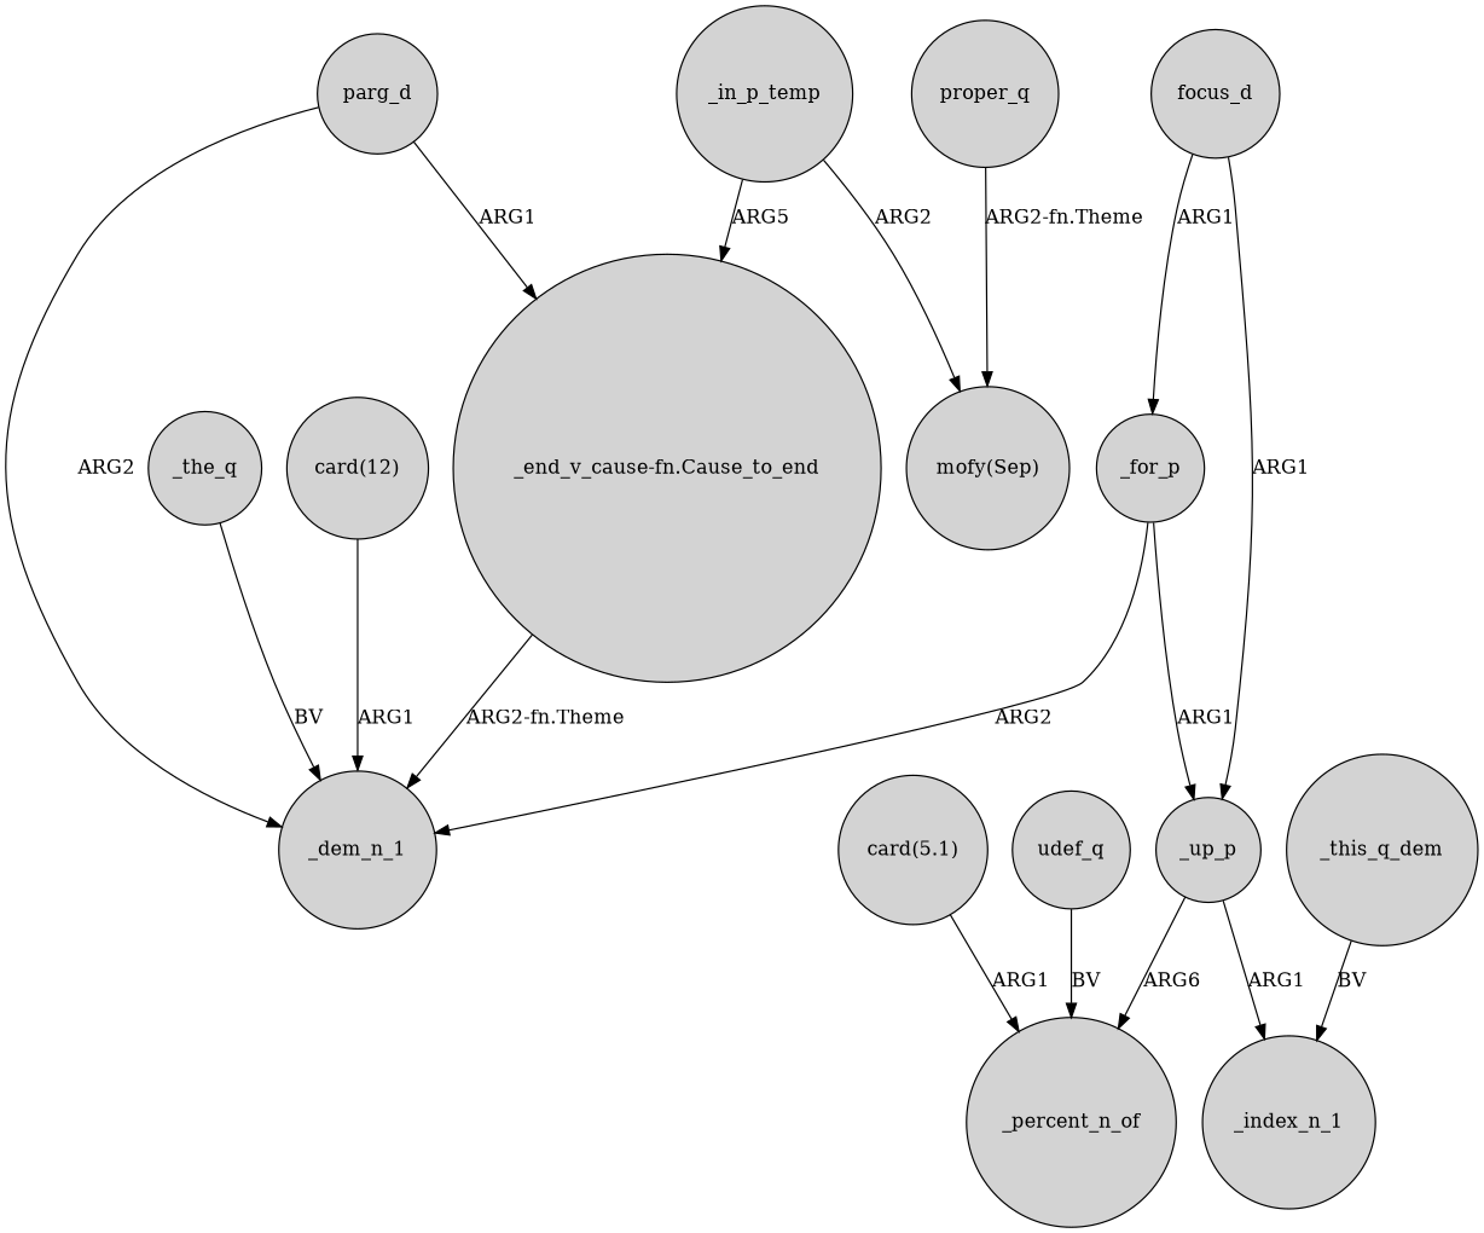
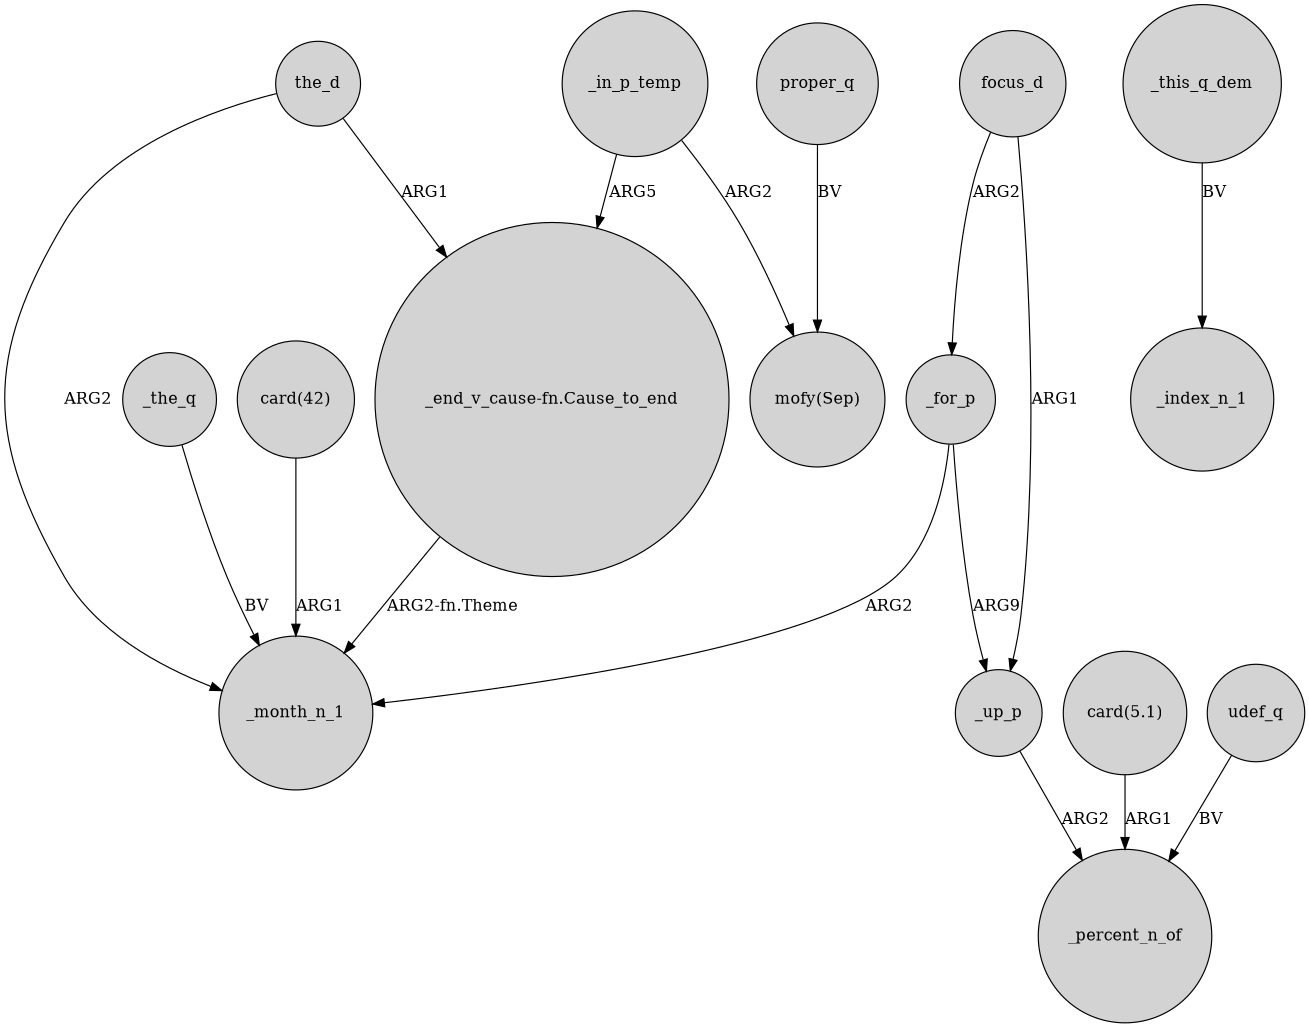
  digraph {
    node [shape=circle style=filled]
    _the_q
-   _month_n_1 [label=_dem_n_1]
-   parg_d
+   _month_n_1
+   parg_d [label=the_d]
    "_end_v_cause-fn.Cause_to_end"
    _for_p
    _up_p
    _percent_n_of
    _index_n_1
    focus_d
    _in_p_temp
    "mofy(Sep)"
    "card(5.1)"
    proper_q
    udef_q
-   "card(12)"
+   "card(12)" [label="card(42)"]
    _this_q_dem
    _the_q -> _month_n_1 [label=BV]
    parg_d -> _month_n_1 [label=ARG2]
    parg_d -> "_end_v_cause-fn.Cause_to_end" [label=ARG1]
    "_end_v_cause-fn.Cause_to_end" -> _month_n_1 [label="ARG2-fn.Theme"]
    _for_p -> _month_n_1 [label=ARG2]
-   _for_p -> _up_p [label=ARG1]
-   _up_p -> _percent_n_of [label=ARG6]
-   _up_p -> _index_n_1 [label=ARG1]
-   focus_d -> _for_p [label=ARG1]
+   _for_p -> _up_p [label=ARG9]
+   _up_p -> _percent_n_of [label=ARG2]
+   focus_d -> _for_p [label=ARG2]
    focus_d -> _up_p [label=ARG1]
    _in_p_temp -> "_end_v_cause-fn.Cause_to_end" [label=ARG5]
    _in_p_temp -> "mofy(Sep)" [label=ARG2]
    "card(5.1)" -> _percent_n_of [label=ARG1]
-   proper_q -> "mofy(Sep)" [label="ARG2-fn.Theme"]
+   proper_q -> "mofy(Sep)" [label=BV]
    udef_q -> _percent_n_of [label=BV]
    "card(12)" -> _month_n_1 [label=ARG1]
    _this_q_dem -> _index_n_1 [label=BV]
  }
